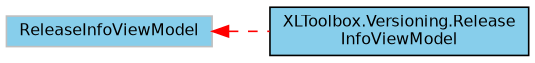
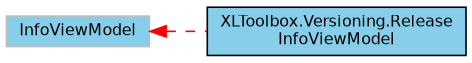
  digraph {
    rankdir=LR
    node [fontname=Helvetica fontsize=10 shape=record style=filled fillcolor=skyblue]
-   n1 [color=grey75 height=0.2 label=ReleaseInfoViewModel width=0.4]
+   n1 [color=grey75 height=0.2 label=InfoViewModel width=0.4]
    n2 [color=black height=0.2 label="XLToolbox.Versioning.Release\lInfoViewModel" width=0.4]
    n1 -> n2 [color=red dir=back fontname=Helvetica fontsize=10 labelfontname=Helvetica labelfontsize=10 style=dashed]
  }
